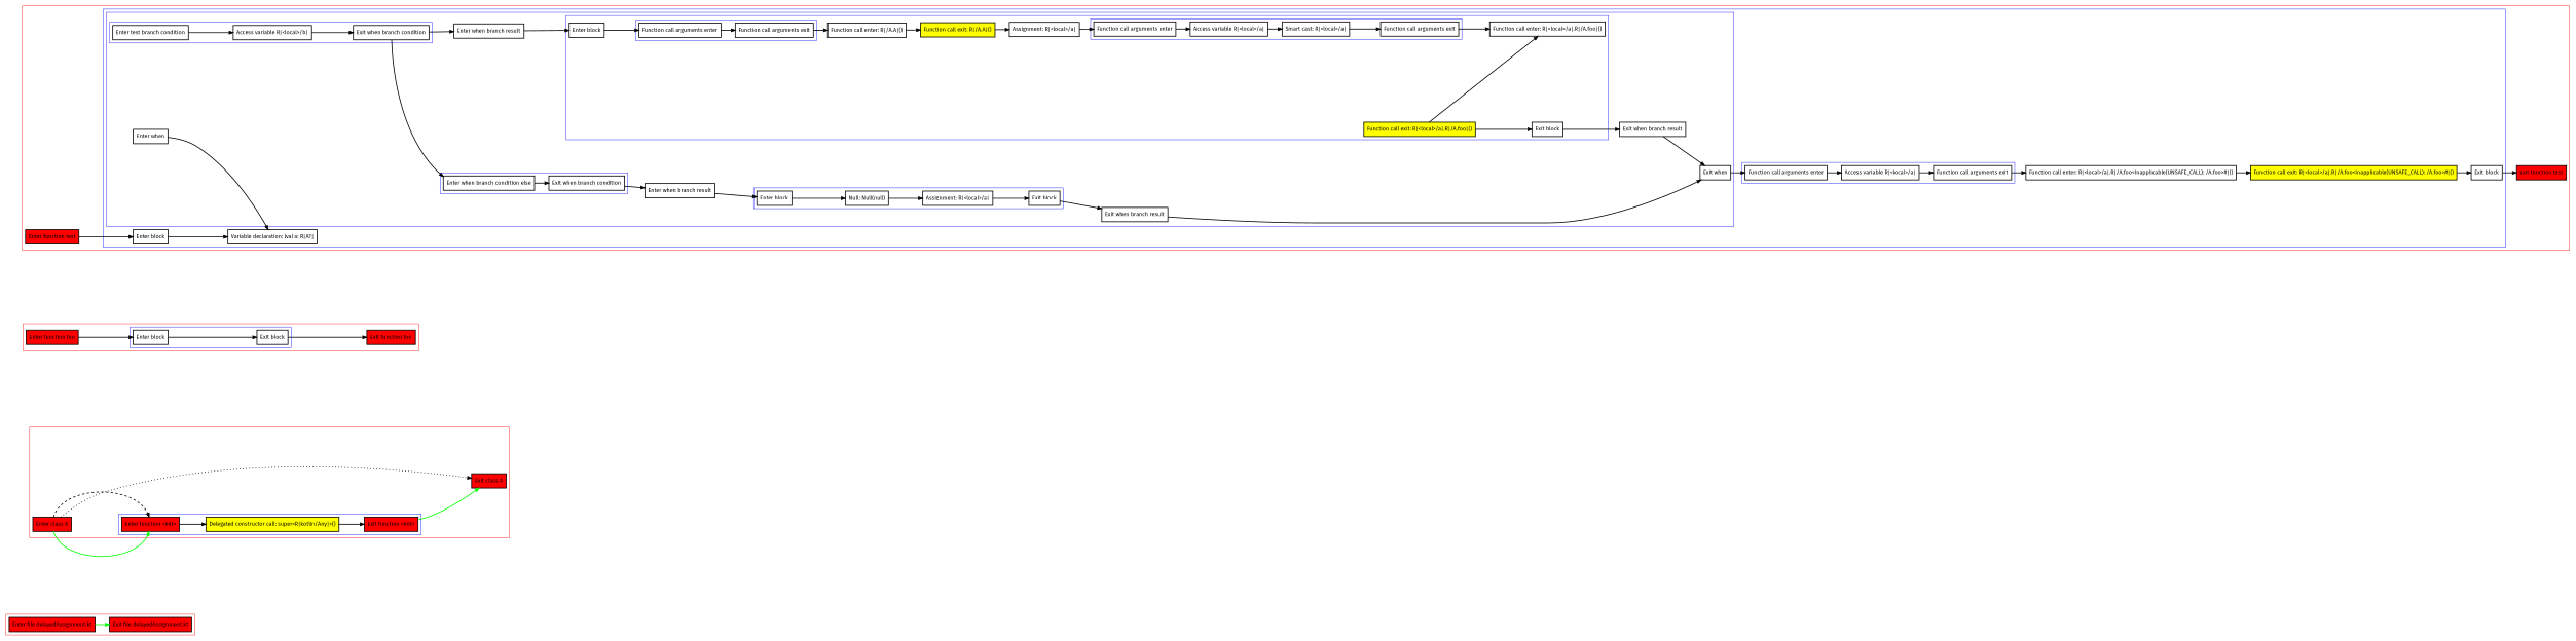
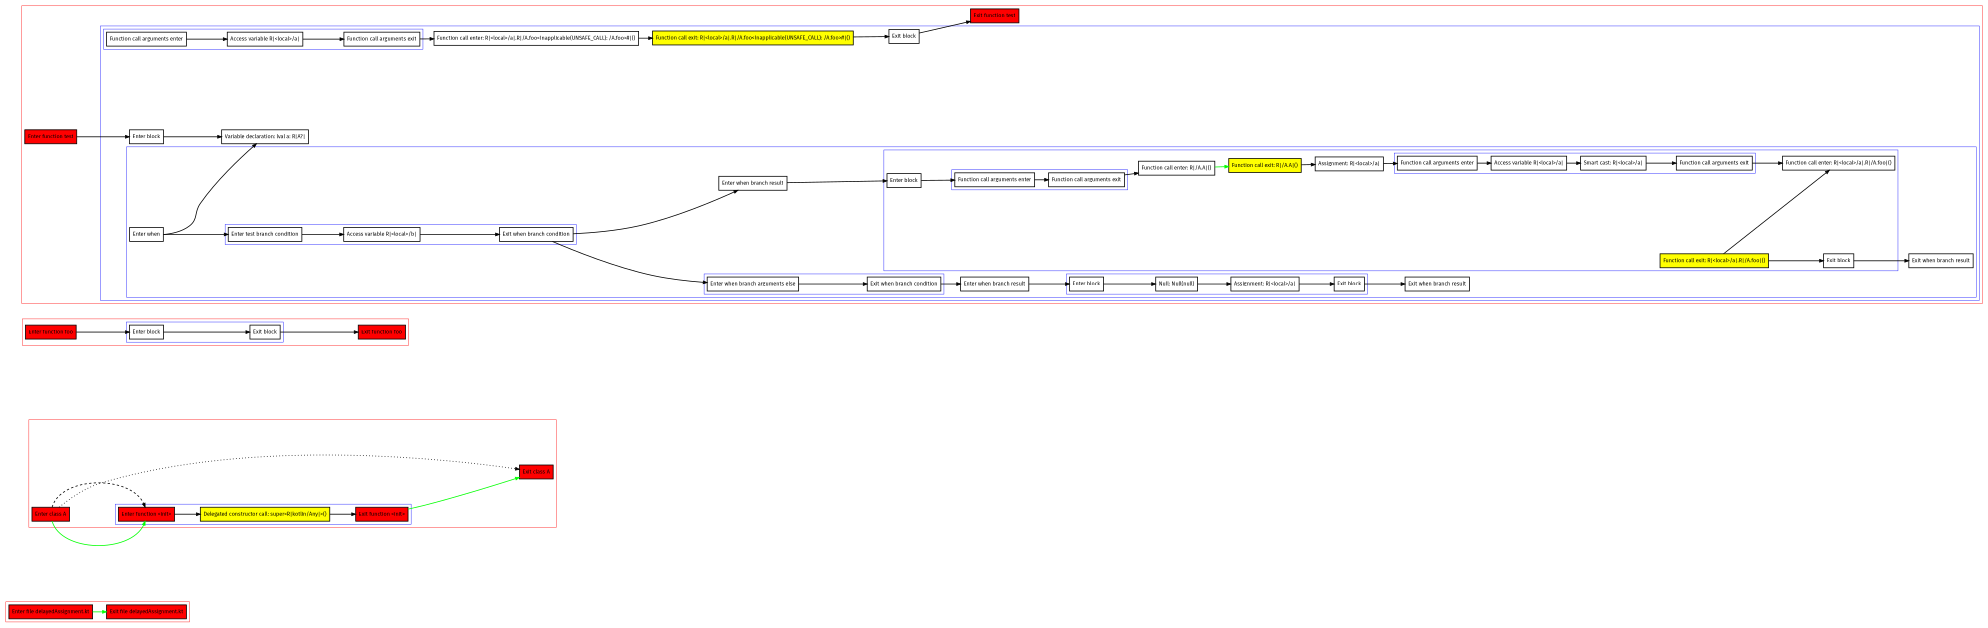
  digraph {
    fontname="Fira Sans"
    nodesep=3
    rankdir=LR
    node [fontname="Fira Sans" penwidth=2 shape=box]
    edge [fontname="Fira Sans" penwidth=2]
    n1 [fillcolor=red label="Enter file delayedAssignment.kt" style=filled]
    n2 [fillcolor=red label="Exit file delayedAssignment.kt" style=filled]
    n3 [fillcolor=red label="Enter function <init>" style=filled]
    n4 [fillcolor=yellow label="Delegated constructor call: super<R|kotlin/Any|>()" style=filled]
    n5 [fillcolor=red label="Exit function <init>" style=filled]
    n6 [fillcolor=red label="Enter class A" style=filled]
    n7 [fillcolor=red label="Exit class A" style=filled]
    n8 [label="Enter block"]
    n9 [label="Exit block"]
    n10 [fillcolor=red label="Enter function foo" style=filled]
    n11 [fillcolor=red label="Exit function foo" style=filled]
    n12 [label="Enter test branch condition"]
    n13 [label="Access variable R|<local>/b|"]
    n14 [label="Exit when branch condition"]
-   n15 [label="Enter when branch condition else"]
+   n15 [label="Enter when branch arguments else"]
    n16 [label="Exit when branch condition"]
    n17 [label="Enter block"]
    n18 [label="Null: Null(null)"]
    n19 [label="Assignment: R|<local>/a|"]
    n20 [label="Exit block"]
    n21 [label="Function call arguments enter"]
    n22 [label="Function call arguments exit"]
    n23 [label="Function call arguments enter"]
    n24 [label="Access variable R|<local>/a|"]
    n25 [label="Smart cast: R|<local>/a|"]
    n26 [label="Function call arguments exit"]
    n27 [label="Enter block"]
    n28 [label="Function call enter: R|/A.A|()"]
    n29 [fillcolor=yellow label="Function call exit: R|/A.A|()" style=filled]
    n30 [label="Assignment: R|<local>/a|"]
    n31 [label="Function call enter: R|<local>/a|.R|/A.foo|()"]
    n32 [fillcolor=yellow label="Function call exit: R|<local>/a|.R|/A.foo|()" style=filled]
    n33 [label="Exit block"]
    n34 [label="Enter when"]
    n35 [label="Enter when branch result"]
    n36 [label="Exit when branch result"]
    n37 [label="Enter when branch result"]
    n38 [label="Exit when branch result"]
-   n39 [label="Exit when"]
    n40 [label="Function call arguments enter"]
    n41 [label="Access variable R|<local>/a|"]
    n42 [label="Function call arguments exit"]
    n43 [label="Enter block"]
    n44 [label="Variable declaration: lval a: R|A?|"]
    n45 [label="Function call enter: R|<local>/a|.R|/A.foo<Inapplicable(UNSAFE_CALL): /A.foo>#|()"]
    n46 [fillcolor=yellow label="Function call exit: R|<local>/a|.R|/A.foo<Inapplicable(UNSAFE_CALL): /A.foo>#|()" style=filled]
    n47 [label="Exit block"]
    n48 [fillcolor=red label="Enter function test" style=filled]
    n49 [fillcolor=red label="Exit function test" style=filled]
    subgraph cluster_1 {
      color=red
      n1
      n2
    }
    subgraph cluster_2 {
      color=red
      n6
      n7
      subgraph cluster_3 {
        color=blue
        n3
        n4
        n5
      }
    }
    subgraph cluster_4 {
      color=red
      n10
      n11
      subgraph cluster_5 {
        color=blue
        n8
        n9
      }
    }
    subgraph cluster_6 {
      color=red
      n48
      n49
      subgraph cluster_7 {
        color=blue
        n43
        n44
        n45
        n46
        n47
        subgraph cluster_8 {
          color=blue
          n34
          n35
          n36
          n37
          n38
-         n39
          subgraph cluster_9 {
            color=blue
            n12
            n13
            n14
          }
          subgraph cluster_10 {
            color=blue
            n15
            n16
          }
          subgraph cluster_11 {
            color=blue
            n17
            n18
            n19
            n20
          }
          subgraph cluster_12 {
            color=blue
            n27
            n28
            n29
            n30
            n31
            n32
            n33
            subgraph cluster_13 {
              color=blue
              n21
              n22
            }
            subgraph cluster_14 {
              color=blue
              n23
              n24
              n25
              n26
            }
          }
        }
        subgraph cluster_15 {
          color=blue
          n40
          n41
          n42
        }
      }
    }
    n1 -> n2 [color=green]
    n3 -> n4
    n4 -> n5
    n5 -> n7 [color=green]
    n6 -> n3 [color=green]
    n6 -> n3 [style=dashed]
    n6 -> n7 [style=dotted]
    n8 -> n9
    n9 -> n11
    n10 -> n8
    n12 -> n13
    n13 -> n14
    n14 -> n15
    n14 -> n37
    n15 -> n16
    n16 -> n35
    n17 -> n18
    n18 -> n19
    n19 -> n20
    n20 -> n36
    n21 -> n22
    n22 -> n28
    n23 -> n24
    n24 -> n25
    n25 -> n26
    n26 -> n31
    n27 -> n21
-   n28 -> n29
+   n28 -> n29 [color=green]
    n29 -> n30
    n30 -> n23
    n32 -> n31
    n32 -> n33
    n33 -> n38
+   n34 -> n12
    n34 -> n44
    n35 -> n17
-   n36 -> n39
    n37 -> n27
-   n38 -> n39
-   n39 -> n40
    n40 -> n41
    n41 -> n42
    n42 -> n45
    n43 -> n44
    n45 -> n46
    n46 -> n47
    n47 -> n49
    n48 -> n43
  }
